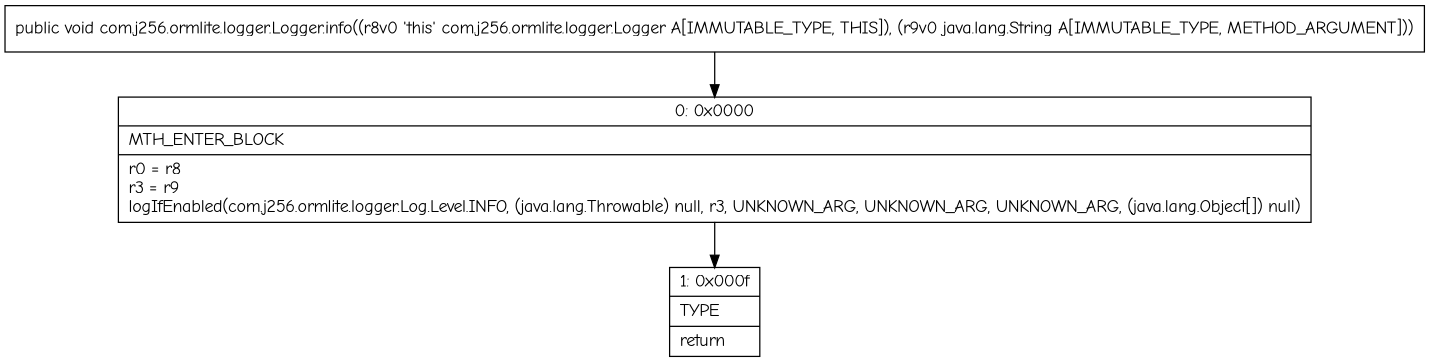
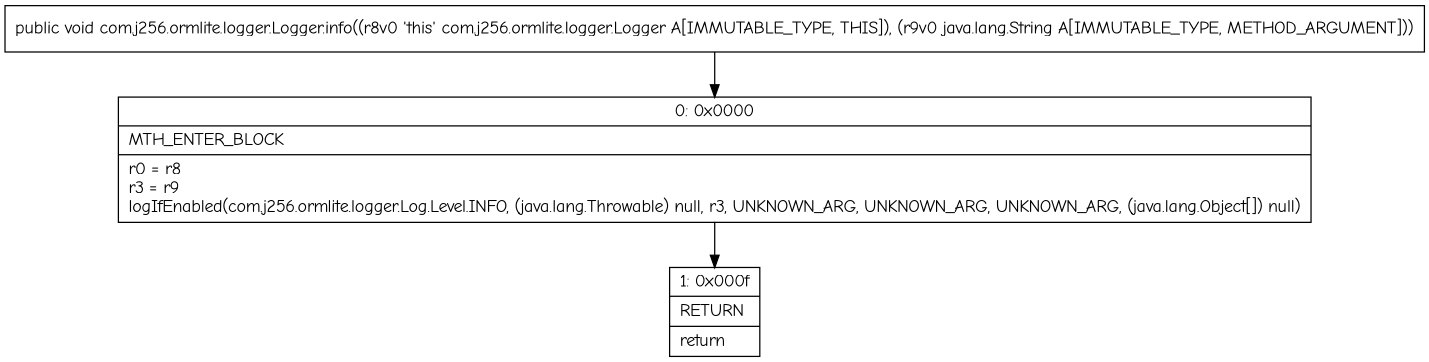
  digraph {
    fontname="Comic Neue"
    node [shape=record fontname="Comic Neue"]
    edge [fontname="Comic Neue"]
    n1 [label="{0\:\ 0x0000|MTH_ENTER_BLOCK\l|r0 = r8\lr3 = r9\llogIfEnabled(com.j256.ormlite.logger.Log.Level.INFO, (java.lang.Throwable) null, r3, UNKNOWN_ARG, UNKNOWN_ARG, UNKNOWN_ARG, (java.lang.Object[]) null)\l}"]
-   n2 [label="{1\:\ 0x000f|TYPE\l|return\l}"]
+   n2 [label="{1\:\ 0x000f|RETURN\l|return\l}"]
    n3 [label="{public void com.j256.ormlite.logger.Logger.info((r8v0 'this' com.j256.ormlite.logger.Logger A[IMMUTABLE_TYPE, THIS]), (r9v0 java.lang.String A[IMMUTABLE_TYPE, METHOD_ARGUMENT])) }"]
    n1 -> n2
    n3 -> n1
  }
